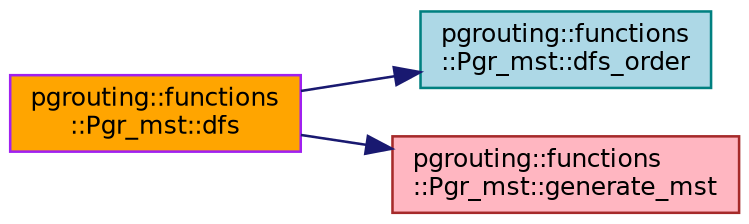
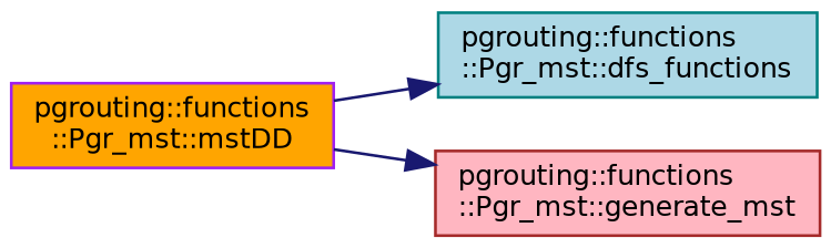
  digraph {
    rankdir=LR
    node [fontname=Helvetica fontsize=10 shape=record style=filled]
    edge [color=midnightblue fontname=Helvetica fontsize=10 labelfontname=Helvetica labelfontsize=10 style=solid]
-   n1 [color=purple fillcolor=orange fontcolor=black height=0.2 label="pgrouting::functions\l::Pgr_mst::dfs" width=0.4]
-   n2 [color=teal fillcolor=lightblue height=0.2 label="pgrouting::functions\l::Pgr_mst::dfs_order" width=0.4]
+   n1 [color=purple fillcolor=orange fontcolor=black height=0.2 label="pgrouting::functions\l::Pgr_mst::mstDD" width=0.4]
+   n2 [color=teal fillcolor=lightblue height=0.2 label="pgrouting::functions\l::Pgr_mst::dfs_functions" width=0.4]
    n3 [color=brown fillcolor=lightpink height=0.2 label="pgrouting::functions\l::Pgr_mst::generate_mst" width=0.4]
    n1 -> n2
    n1 -> n3
  }
